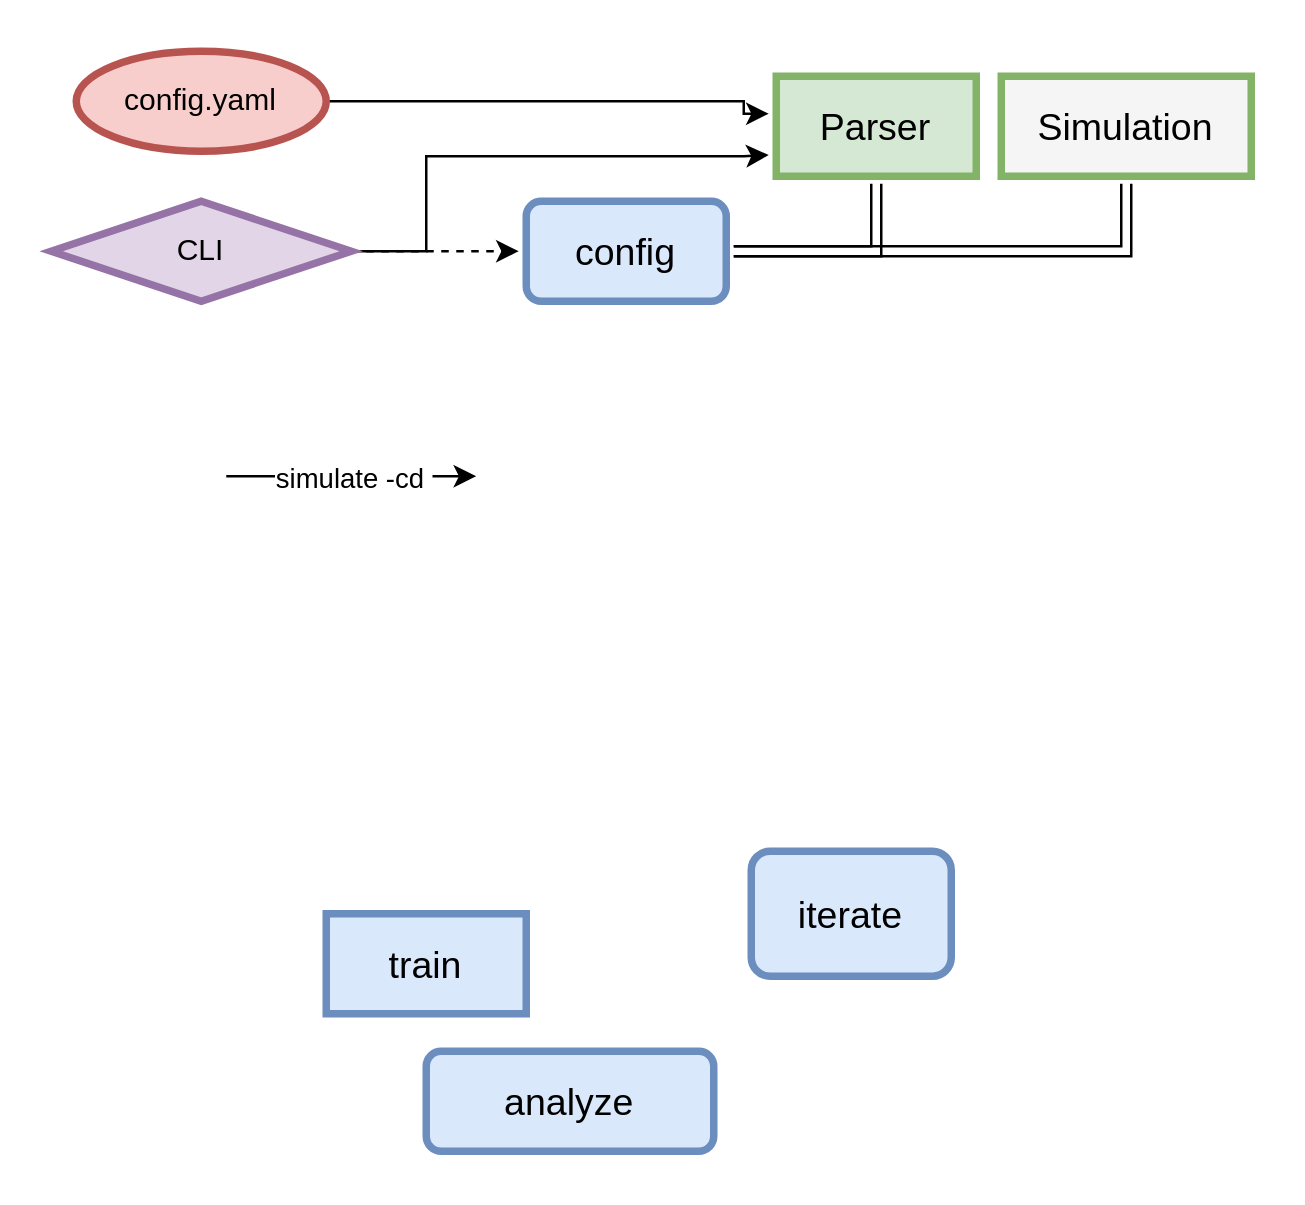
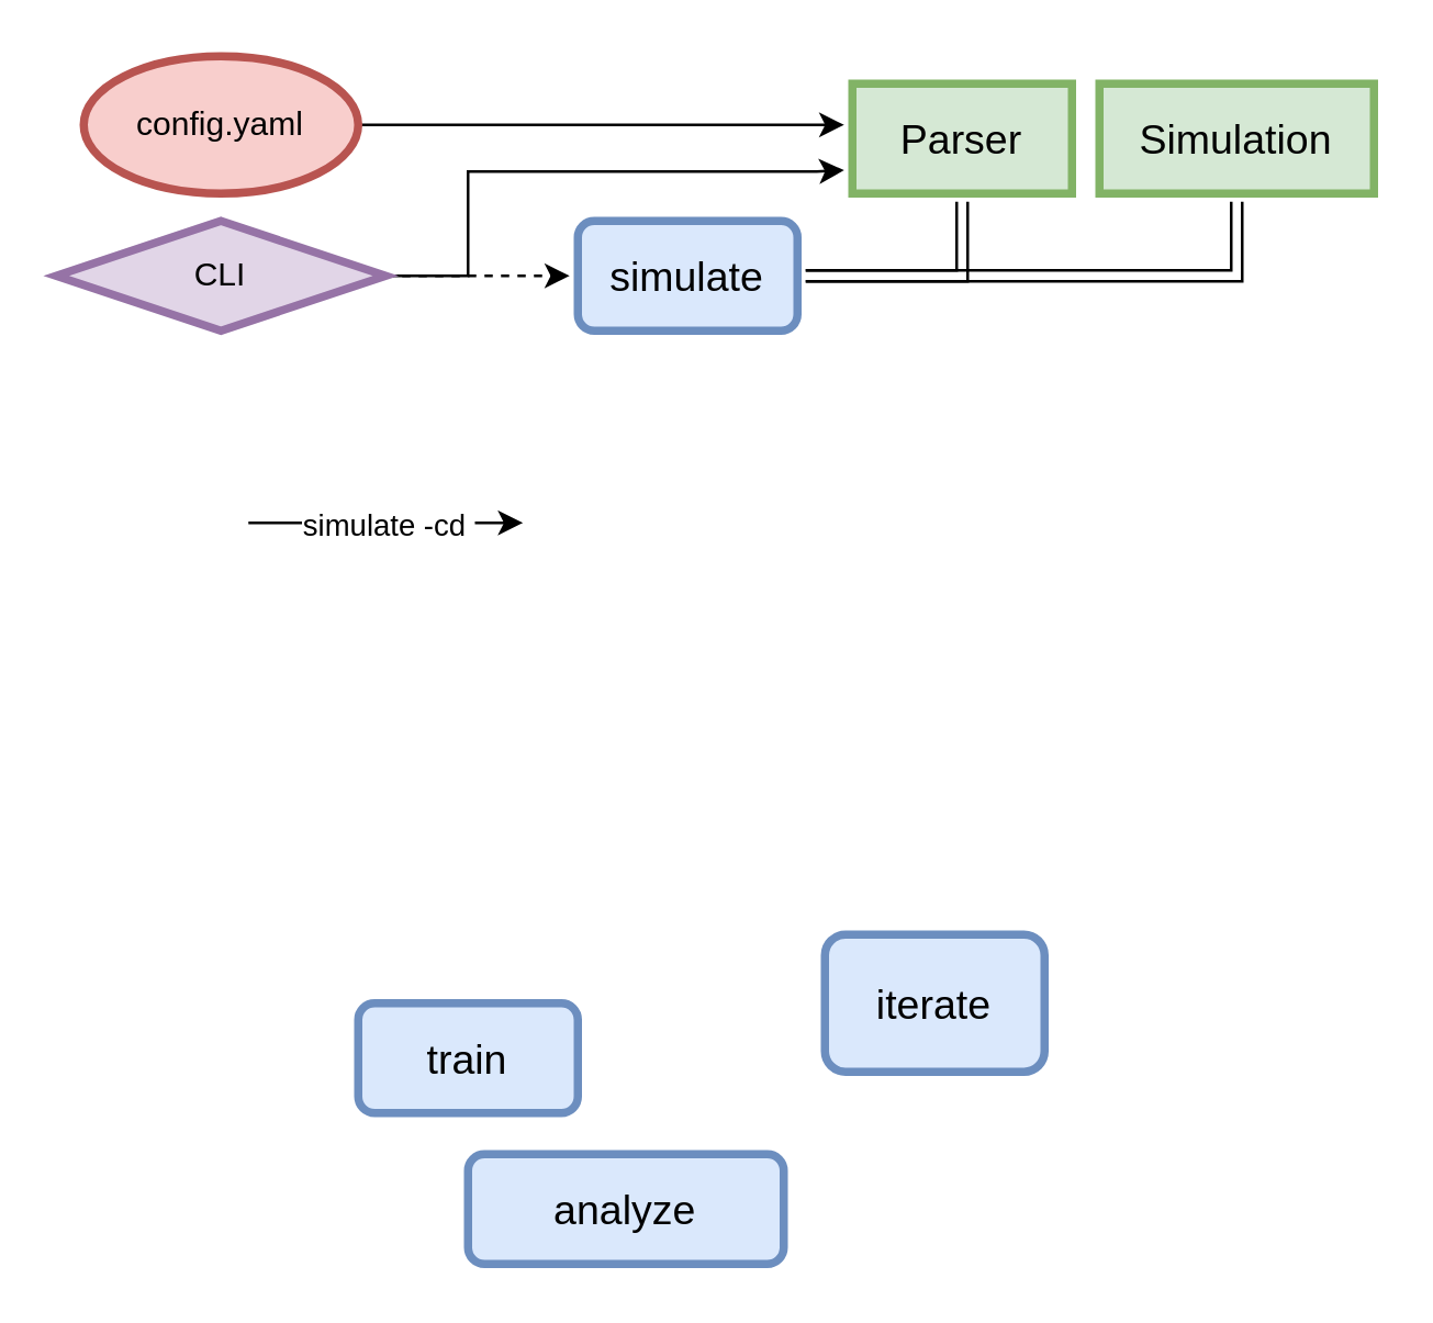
  <mxCell id="0" />
  <mxCell id="1" parent="0" />
  <mxCell id="2" style="edgeStyle=orthogonalEdgeStyle;rounded=0;orthogonalLoop=1;jettySize=auto;html=1;shape=link;" edge="1" parent="1" source="3" target="7"><mxGeometry relative="1" as="geometry"><mxPoint x="310" y="100" as="targetPoint" /></mxGeometry></mxCell>
- <mxCell id="3" value="&lt;font style=&quot;font-size: 15px&quot;&gt;config&lt;/font&gt;" style="rounded=1;whiteSpace=wrap;html=1;fillColor=#dae8fc;strokeColor=#6c8ebf;strokeWidth=3;perimeterSpacing=3;shadow=0;glass=0;" vertex="1" parent="1"><mxGeometry x="210" y="80" width="80" height="40" as="geometry" /></mxCell>
+ <mxCell id="3" value="&lt;font style=&quot;font-size: 15px&quot;&gt;simulate&lt;/font&gt;" style="rounded=1;whiteSpace=wrap;html=1;fillColor=#dae8fc;strokeColor=#6c8ebf;strokeWidth=3;perimeterSpacing=3;shadow=0;glass=0;" vertex="1" parent="1"><mxGeometry x="210" y="80" width="80" height="40" as="geometry" /></mxCell>
  <mxCell id="4" value="&lt;font style=&quot;font-size: 15px&quot;&gt;analyze&lt;/font&gt;" style="rounded=1;whiteSpace=wrap;html=1;fillColor=#dae8fc;strokeColor=#6c8ebf;strokeWidth=3;perimeterSpacing=3;shadow=0;glass=0;" vertex="1" parent="1"><mxGeometry x="170" y="420" width="115" height="40" as="geometry" /></mxCell>
  <mxCell id="5" value="&lt;font style=&quot;font-size: 15px&quot;&gt;iterate&lt;/font&gt;" style="rounded=1;whiteSpace=wrap;html=1;fillColor=#dae8fc;strokeColor=#6c8ebf;strokeWidth=3;perimeterSpacing=3;shadow=0;glass=0;" vertex="1" parent="1"><mxGeometry x="300" y="340" width="80" height="50" as="geometry" /></mxCell>
- <mxCell id="6" value="&lt;font style=&quot;font-size: 15px&quot;&gt;train&lt;/font&gt;" style="whiteSpace=wrap;html=1;fillColor=#dae8fc;strokeColor=#6c8ebf;strokeWidth=3;perimeterSpacing=3;shadow=0;glass=0;rounded=0;" vertex="1" parent="1"><mxGeometry x="130" y="365" width="80" height="40" as="geometry" /></mxCell>
+ <mxCell id="6" value="&lt;font style=&quot;font-size: 15px&quot;&gt;train&lt;/font&gt;" style="rounded=1;whiteSpace=wrap;html=1;fillColor=#dae8fc;strokeColor=#6c8ebf;strokeWidth=3;perimeterSpacing=3;shadow=0;glass=0;" vertex="1" parent="1"><mxGeometry x="130" y="365" width="80" height="40" as="geometry" /></mxCell>
  <mxCell id="7" value="&lt;font style=&quot;font-size: 15px&quot;&gt;Parser&lt;/font&gt;&lt;span style=&quot;color: rgba(0 , 0 , 0 , 0) ; font-family: monospace ; font-size: 0px&quot;&gt;%3CmxGraphModel%3E%3Croot%3E%3CmxCell%20id%3D%220%22%2F%3E%3CmxCell%20id%3D%221%22%20parent%3D%220%22%2F%3E%3CmxCell%20id%3D%222%22%20value%3D%22%26lt%3Bfont%20style%3D%26quot%3Bfont-size%3A%2015px%26quot%3B%26gt%3Banalyze%26lt%3B%2Ffont%26gt%3B%22%20style%3D%22rounded%3D1%3BwhiteSpace%3Dwrap%3Bhtml%3D1%3BfillColor%3D%23dae8fc%3BstrokeColor%3D%236c8ebf%3BstrokeWidth%3D3%3BperimeterSpacing%3D3%3Bshadow%3D0%3Bglass%3D0%3B%22%20vertex%3D%221%22%20parent%3D%221%22%3E%3CmxGeometry%20x%3D%22120%22%20y%3D%22300%22%20width%3D%2280%22%20height%3D%2240%22%20as%3D%22geometry%22%2F%3E%3C%2FmxCell%3E%3C%2Froot%3E%3C%2FmxGraphModel%3E&lt;/span&gt;" style="rounded=0;whiteSpace=wrap;html=1;fillColor=#d5e8d4;strokeColor=#82b366;strokeWidth=3;perimeterSpacing=3;shadow=0;glass=0;" vertex="1" parent="1"><mxGeometry x="310" y="30" width="80" height="40" as="geometry" /></mxCell>
  <mxCell id="8" style="edgeStyle=orthogonalEdgeStyle;shape=link;rounded=0;sketch=0;orthogonalLoop=1;jettySize=auto;html=1;exitX=0.5;exitY=1;exitDx=0;exitDy=0;entryX=1;entryY=0.5;entryDx=0;entryDy=0;shadow=0;strokeWidth=1;" edge="1" parent="1" source="9" target="3"><mxGeometry relative="1" as="geometry"><Array as="points"><mxPoint x="450" y="100" /></Array></mxGeometry></mxCell>
- <mxCell id="9" value="&lt;span style=&quot;font-size: 15px&quot;&gt;Simulation&lt;/span&gt;" style="rounded=0;whiteSpace=wrap;html=1;fillColor=#f5f5f5;strokeColor=#82b366;strokeWidth=3;perimeterSpacing=3;shadow=0;glass=0;" vertex="1" parent="1"><mxGeometry x="400" y="30" width="100" height="40" as="geometry" /></mxCell>
+ <mxCell id="9" value="&lt;span style=&quot;font-size: 15px&quot;&gt;Simulation&lt;/span&gt;" style="rounded=0;whiteSpace=wrap;html=1;fillColor=#d5e8d4;strokeColor=#82b366;strokeWidth=3;perimeterSpacing=3;shadow=0;glass=0;" vertex="1" parent="1"><mxGeometry x="400" y="30" width="100" height="40" as="geometry" /></mxCell>
  <mxCell id="10" style="edgeStyle=orthogonalEdgeStyle;rounded=0;sketch=0;orthogonalLoop=1;jettySize=auto;html=1;exitX=1;exitY=0.5;exitDx=0;exitDy=0;shadow=0;" edge="1" parent="1" source="11"><mxGeometry relative="1" as="geometry"><mxPoint x="307" y="45" as="targetPoint" /><Array as="points"><mxPoint x="297" y="45" /></Array></mxGeometry></mxCell>
- <mxCell id="11" value="config.yaml" style="ellipse;whiteSpace=wrap;html=1;rounded=0;shadow=0;glass=0;strokeWidth=3;fillColor=#f8cecc;strokeColor=#b85450;" vertex="1" parent="1"><mxGeometry x="30" y="20" width="100" height="40" as="geometry" /></mxCell>
+ <mxCell id="11" value="config.yaml" style="ellipse;whiteSpace=wrap;html=1;rounded=0;shadow=0;glass=0;strokeWidth=3;fillColor=#f8cecc;strokeColor=#b85450;" vertex="1" parent="1"><mxGeometry x="30" y="20" width="100" height="50" as="geometry" /></mxCell>
  <mxCell id="12" style="edgeStyle=orthogonalEdgeStyle;orthogonalLoop=1;jettySize=auto;html=1;exitX=1;exitY=0.5;exitDx=0;exitDy=0;rounded=0;sketch=0;shadow=0;dashed=1;" edge="1" parent="1" source="14" target="3"><mxGeometry relative="1" as="geometry" /></mxCell>
  <mxCell id="13" style="edgeStyle=orthogonalEdgeStyle;rounded=0;sketch=0;orthogonalLoop=1;jettySize=auto;html=1;exitX=1;exitY=0.5;exitDx=0;exitDy=0;entryX=0;entryY=0.75;entryDx=0;entryDy=0;shadow=0;" edge="1" parent="1" source="14" target="7"><mxGeometry relative="1" as="geometry"><Array as="points"><mxPoint x="170" y="100" /><mxPoint x="170" y="62" /><mxPoint x="297" y="62" /></Array></mxGeometry></mxCell>
  <mxCell id="14" value="CLI" style="rhombus;whiteSpace=wrap;html=1;rounded=0;shadow=0;glass=0;strokeWidth=3;fillColor=#e1d5e7;strokeColor=#9673a6;" vertex="1" parent="1"><mxGeometry x="20" y="80" width="120" height="40" as="geometry" /></mxCell>
  <mxCell id="15" value="" style="endArrow=classic;html=1;shadow=0;strokeWidth=1;" edge="1" parent="1"><mxGeometry relative="1" as="geometry"><mxPoint x="90" y="190" as="sourcePoint" /><mxPoint x="190" y="190" as="targetPoint" /></mxGeometry></mxCell>
  <mxCell id="16" value="simulate -cd&amp;nbsp;" style="edgeLabel;resizable=0;html=1;align=center;verticalAlign=middle;" connectable="0" vertex="1" parent="15"><mxGeometry relative="1" as="geometry" /></mxCell>
